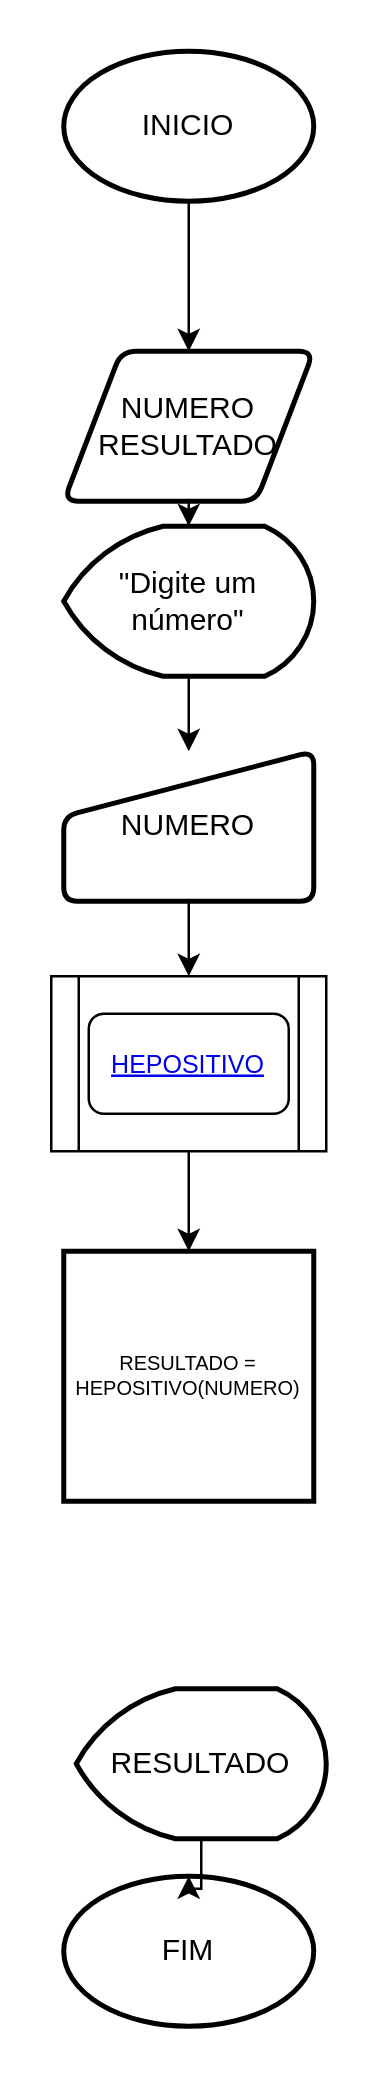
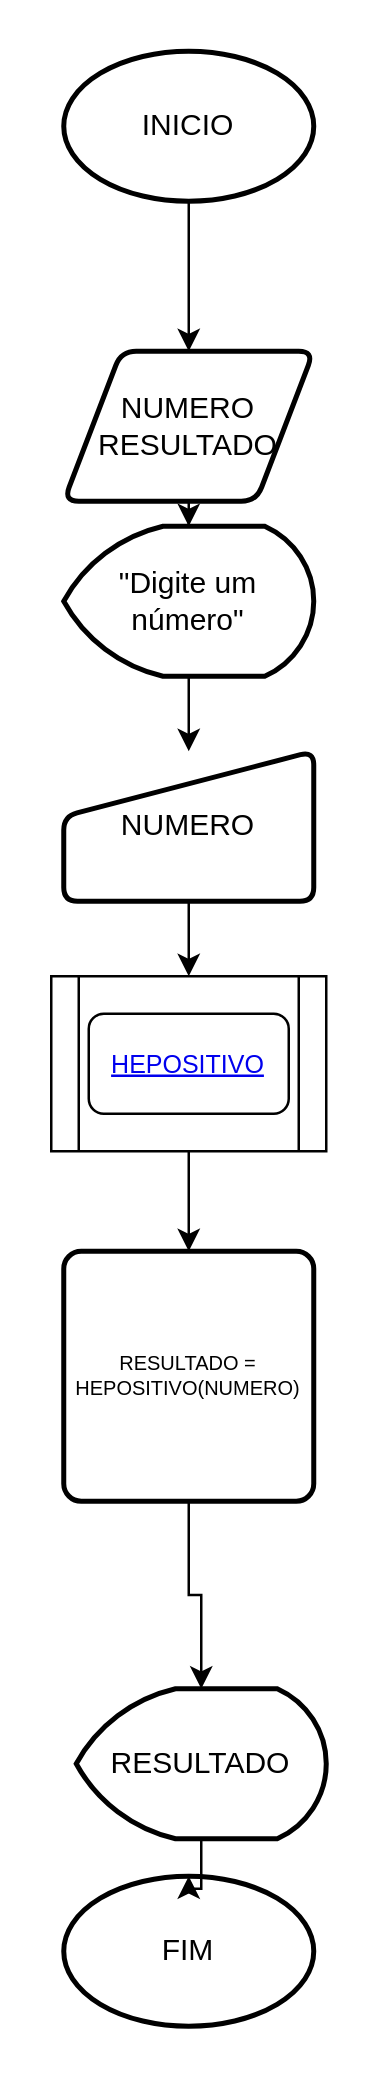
  <mxCell id="0" />
  <mxCell id="1" parent="0" />
  <mxCell id="2" style="edgeStyle=orthogonalEdgeStyle;rounded=0;orthogonalLoop=1;jettySize=auto;html=1;exitX=0.5;exitY=1;exitDx=0;exitDy=0;exitPerimeter=0;entryX=0.5;entryY=0;entryDx=0;entryDy=0;" edge="1" parent="1" source="3" target="5"><mxGeometry relative="1" as="geometry" /></mxCell>
  <mxCell id="3" value="INICIO" style="strokeWidth=2;html=1;shape=mxgraph.flowchart.start_1;whiteSpace=wrap;" vertex="1" parent="1"><mxGeometry x="25" y="20" width="100" height="60" as="geometry" /></mxCell>
  <mxCell id="4" value="" style="edgeStyle=orthogonalEdgeStyle;rounded=0;orthogonalLoop=1;jettySize=auto;html=1;" edge="1" parent="1" source="5" target="7"><mxGeometry relative="1" as="geometry" /></mxCell>
  <mxCell id="5" value="NUMERO&lt;div&gt;RESULTADO&lt;/div&gt;" style="shape=parallelogram;html=1;strokeWidth=2;perimeter=parallelogramPerimeter;whiteSpace=wrap;rounded=1;arcSize=12;size=0.23;" vertex="1" parent="1"><mxGeometry x="25" y="140" width="100" height="60" as="geometry" /></mxCell>
  <mxCell id="6" value="" style="edgeStyle=orthogonalEdgeStyle;rounded=0;orthogonalLoop=1;jettySize=auto;html=1;" edge="1" parent="1" source="7" target="9"><mxGeometry relative="1" as="geometry" /></mxCell>
  <mxCell id="7" value="&quot;Digite um número&quot;" style="strokeWidth=2;html=1;shape=mxgraph.flowchart.display;whiteSpace=wrap;" vertex="1" parent="1"><mxGeometry x="25" y="210" width="100" height="60" as="geometry" /></mxCell>
  <mxCell id="8" value="" style="edgeStyle=orthogonalEdgeStyle;rounded=0;orthogonalLoop=1;jettySize=auto;html=1;" edge="1" parent="1" source="9" target="12"><mxGeometry relative="1" as="geometry" /></mxCell>
  <mxCell id="9" value="NUMERO" style="html=1;strokeWidth=2;shape=manualInput;whiteSpace=wrap;rounded=1;size=26;arcSize=11;" vertex="1" parent="1"><mxGeometry x="25" y="300" width="100" height="60" as="geometry" /></mxCell>
  <mxCell id="10" value="FIM" style="strokeWidth=2;html=1;shape=mxgraph.flowchart.start_1;whiteSpace=wrap;" vertex="1" parent="1"><mxGeometry x="25" y="750" width="100" height="60" as="geometry" /></mxCell>
  <mxCell id="11" value="" style="edgeStyle=orthogonalEdgeStyle;rounded=0;orthogonalLoop=1;jettySize=auto;html=1;" edge="1" parent="1" source="12" target="16"><mxGeometry relative="1" as="geometry" /></mxCell>
  <mxCell id="12" value="HEPOSITIVO" style="shape=process;whiteSpace=wrap;html=1;backgroundOutline=1;fontSize=7;" vertex="1" parent="1"><mxGeometry x="20" y="390" width="110" height="70" as="geometry" /></mxCell>
  <mxCell id="13" value="" style="edgeStyle=orthogonalEdgeStyle;rounded=0;orthogonalLoop=1;jettySize=auto;html=1;" edge="1" parent="1" source="14" target="10"><mxGeometry relative="1" as="geometry" /></mxCell>
  <mxCell id="14" value="RESULTADO" style="strokeWidth=2;html=1;shape=mxgraph.flowchart.display;whiteSpace=wrap;" vertex="1" parent="1"><mxGeometry x="30" y="675" width="100" height="60" as="geometry" /></mxCell>
- <mxCell id="16" value="RESULTADO = HEPOSITIVO(NUMERO)" style="whiteSpace=wrap;html=1;absoluteArcSize=1;arcSize=14;strokeWidth=2;fontSize=8;rounded=0;" vertex="1" parent="1"><mxGeometry x="25" y="500" width="100" height="100" as="geometry" /></mxCell>
+ <mxCell id="15" value="" style="edgeStyle=orthogonalEdgeStyle;rounded=0;orthogonalLoop=1;jettySize=auto;html=1;" edge="1" parent="1" source="16" target="14"><mxGeometry relative="1" as="geometry" /></mxCell>
+ <mxCell id="16" value="RESULTADO = HEPOSITIVO(NUMERO)" style="rounded=1;whiteSpace=wrap;html=1;absoluteArcSize=1;arcSize=14;strokeWidth=2;fontSize=8;" vertex="1" parent="1"><mxGeometry x="25" y="500" width="100" height="100" as="geometry" /></mxCell>
  <mxCell id="17" value="HEPOSITIVO" style="fontColor=#0000EE;fontStyle=4;rounded=1;overflow=hidden;spacing=10;fontSize=10;" vertex="1" parent="1"><mxGeometry x="35" y="405" width="80" height="40" as="geometry" /></mxCell>
